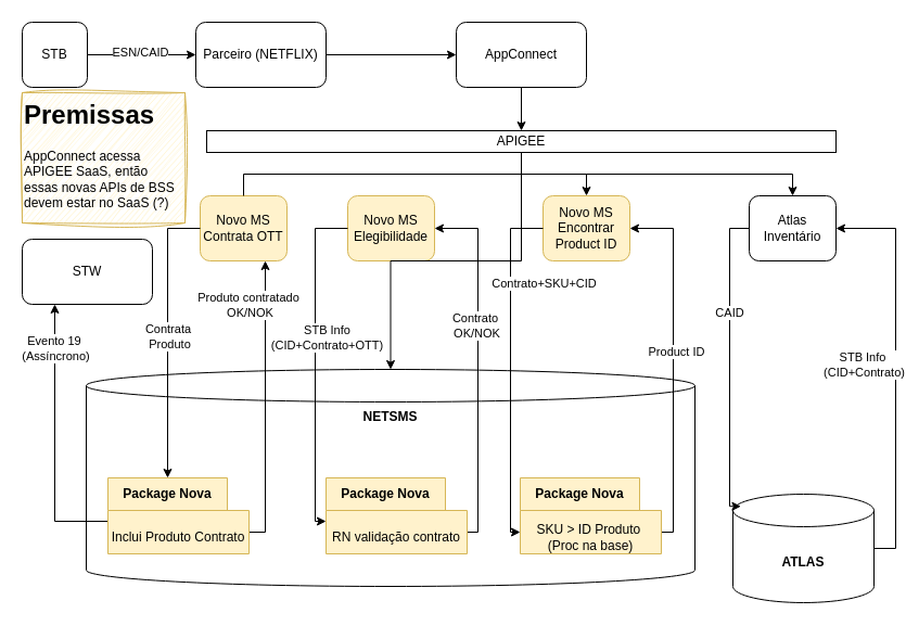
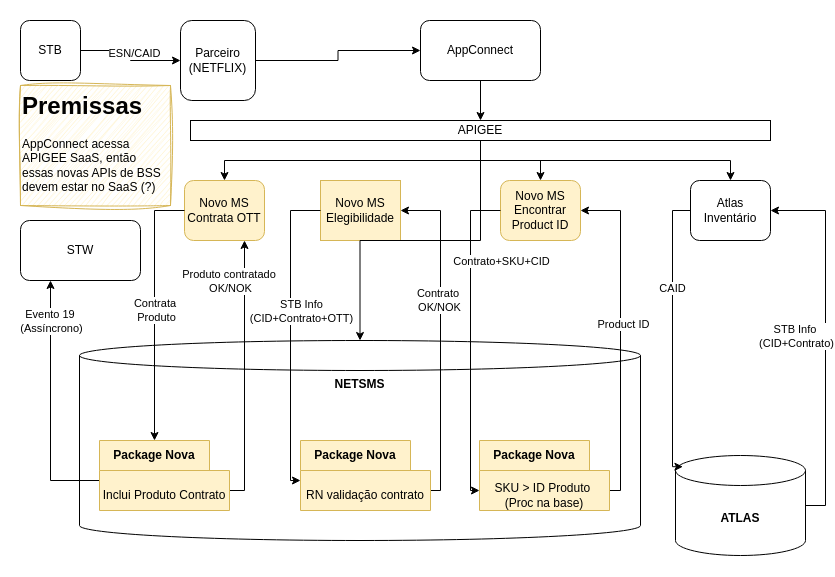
  <mxCell id="0" />
  <mxCell id="1" parent="0" />
  <mxCell id="2" style="edgeStyle=orthogonalEdgeStyle;rounded=0;orthogonalLoop=1;jettySize=auto;html=1;entryX=0;entryY=0.5;entryDx=0;entryDy=0;" edge="1" parent="1" source="4" target="6"><mxGeometry relative="1" as="geometry" /></mxCell>
  <mxCell id="3" value="ESN/CAID" style="edgeLabel;html=1;align=center;verticalAlign=middle;resizable=0;points=[];" vertex="1" connectable="0" parent="2"><mxGeometry x="-0.05" y="3" relative="1" as="geometry"><mxPoint as="offset" /></mxGeometry></mxCell>
  <mxCell id="4" value="STB" style="rounded=1;whiteSpace=wrap;html=1;" vertex="1" parent="1"><mxGeometry x="20" y="20" width="60" height="60" as="geometry" /></mxCell>
  <mxCell id="5" style="edgeStyle=orthogonalEdgeStyle;rounded=0;orthogonalLoop=1;jettySize=auto;html=1;entryX=0;entryY=0.5;entryDx=0;entryDy=0;" edge="1" parent="1" source="6" target="8"><mxGeometry relative="1" as="geometry" /></mxCell>
- <mxCell id="6" value="Parceiro (NETFLIX)" style="rounded=1;whiteSpace=wrap;html=1;" vertex="1" parent="1"><mxGeometry x="180" y="20" width="120" height="60" as="geometry" /></mxCell>
+ <mxCell id="6" value="Parceiro (NETFLIX)" style="rounded=1;whiteSpace=wrap;html=1;" vertex="1" parent="1"><mxGeometry x="180" y="20" width="75" height="80" as="geometry" /></mxCell>
  <mxCell id="7" style="edgeStyle=orthogonalEdgeStyle;rounded=0;orthogonalLoop=1;jettySize=auto;html=1;entryX=0.5;entryY=0;entryDx=0;entryDy=0;" edge="1" parent="1" source="8" target="18"><mxGeometry relative="1" as="geometry" /></mxCell>
  <mxCell id="8" value="AppConnect" style="rounded=1;whiteSpace=wrap;html=1;" vertex="1" parent="1"><mxGeometry x="420" y="20" width="120" height="60" as="geometry" /></mxCell>
  <mxCell id="9" value="&lt;h1 style=&quot;margin-top: 0px;&quot;&gt;Premissas&lt;/h1&gt;&lt;p&gt;AppConnect acessa APIGEE SaaS, então essas novas APIs de BSS devem estar no SaaS (?)&lt;/p&gt;" style="text;html=1;whiteSpace=wrap;overflow=hidden;rounded=0;fillColor=#fff2cc;strokeColor=#d6b656;sketch=1;curveFitting=1;jiggle=2;" vertex="1" parent="1"><mxGeometry x="20" y="85" width="150" height="120" as="geometry" /></mxCell>
  <mxCell id="10" value="Novo MS Contrata OTT" style="rounded=1;whiteSpace=wrap;html=1;fillColor=#fff2cc;strokeColor=#d6b656;" vertex="1" parent="1"><mxGeometry x="184" y="180" width="80" height="60" as="geometry" /></mxCell>
- <mxCell id="11" value="Novo MS Elegibilidade" style="rounded=1;whiteSpace=wrap;html=1;fillColor=#fff2cc;strokeColor=#d6b656;" vertex="1" parent="1"><mxGeometry x="320" y="180" width="80" height="60" as="geometry" /></mxCell>
+ <mxCell id="11" value="Novo MS Elegibilidade" style="whiteSpace=wrap;html=1;fillColor=#fff2cc;strokeColor=#d6b656;rounded=0;" vertex="1" parent="1"><mxGeometry x="320" y="180" width="80" height="60" as="geometry" /></mxCell>
  <mxCell id="12" value="Novo MS Encontrar Product ID" style="rounded=1;whiteSpace=wrap;html=1;fillColor=#fff2cc;strokeColor=#d6b656;" vertex="1" parent="1"><mxGeometry x="500" y="180" width="80" height="60" as="geometry" /></mxCell>
  <mxCell id="13" value="Atlas Inventário" style="rounded=1;whiteSpace=wrap;html=1;" vertex="1" parent="1"><mxGeometry x="690" y="180" width="80" height="60" as="geometry" /></mxCell>
- <mxCell id="14" style="edgeStyle=orthogonalEdgeStyle;rounded=0;orthogonalLoop=1;jettySize=auto;html=1;entryX=0.5;entryY=0;entryDx=0;entryDy=0;endArrow=none;" edge="1" parent="1" source="18" target="10"><mxGeometry relative="1" as="geometry" /></mxCell>
+ <mxCell id="14" style="edgeStyle=orthogonalEdgeStyle;rounded=0;orthogonalLoop=1;jettySize=auto;html=1;entryX=0.5;entryY=0;entryDx=0;entryDy=0;" edge="1" parent="1" source="18" target="10"><mxGeometry relative="1" as="geometry" /></mxCell>
  <mxCell id="15" style="edgeStyle=orthogonalEdgeStyle;rounded=0;orthogonalLoop=1;jettySize=auto;html=1;" edge="1" parent="1" source="18" target="19"><mxGeometry relative="1" as="geometry" /></mxCell>
  <mxCell id="16" style="edgeStyle=orthogonalEdgeStyle;rounded=0;orthogonalLoop=1;jettySize=auto;html=1;entryX=0.5;entryY=0;entryDx=0;entryDy=0;" edge="1" parent="1" source="18" target="12"><mxGeometry relative="1" as="geometry" /></mxCell>
  <mxCell id="17" style="edgeStyle=orthogonalEdgeStyle;rounded=0;orthogonalLoop=1;jettySize=auto;html=1;" edge="1" parent="1" source="18" target="13"><mxGeometry relative="1" as="geometry" /></mxCell>
  <mxCell id="18" value="APIGEE" style="rounded=0;whiteSpace=wrap;html=1;" vertex="1" parent="1"><mxGeometry x="190" y="120" width="580" height="20" as="geometry" /></mxCell>
  <mxCell id="19" value="&lt;b&gt;NETSMS&lt;/b&gt;" style="shape=cylinder3;whiteSpace=wrap;html=1;boundedLbl=1;backgroundOutline=1;size=15;align=center;verticalAlign=top;" vertex="1" parent="1"><mxGeometry x="79" y="340" width="561" height="200" as="geometry" /></mxCell>
  <mxCell id="20" style="edgeStyle=orthogonalEdgeStyle;rounded=0;orthogonalLoop=1;jettySize=auto;html=1;entryX=0.25;entryY=1;entryDx=0;entryDy=0;exitX=0;exitY=0;exitDx=0;exitDy=40;exitPerimeter=0;" edge="1" parent="1" source="24" target="34"><mxGeometry relative="1" as="geometry" /></mxCell>
  <mxCell id="21" value="Evento 19&amp;nbsp;&lt;div&gt;(Assíncrono)&lt;/div&gt;" style="edgeLabel;html=1;align=center;verticalAlign=middle;resizable=0;points=[];" vertex="1" connectable="0" parent="20"><mxGeometry x="0.159" relative="1" as="geometry"><mxPoint y="-65" as="offset" /></mxGeometry></mxCell>
  <mxCell id="22" style="edgeStyle=orthogonalEdgeStyle;rounded=0;orthogonalLoop=1;jettySize=auto;html=1;entryX=0.75;entryY=1;entryDx=0;entryDy=0;exitX=0;exitY=0;exitDx=130;exitDy=50;exitPerimeter=0;" edge="1" parent="1" source="24" target="10"><mxGeometry relative="1" as="geometry"><Array as="points"><mxPoint x="244" y="490" /></Array></mxGeometry></mxCell>
  <mxCell id="23" value="Produto contratado&amp;nbsp;&lt;div&gt;OK/NOK&lt;/div&gt;" style="edgeLabel;html=1;align=center;verticalAlign=middle;resizable=0;points=[];" vertex="1" connectable="0" parent="22"><mxGeometry x="0.581" y="3" relative="1" as="geometry"><mxPoint x="-12" y="-16" as="offset" /></mxGeometry></mxCell>
  <mxCell id="24" value="Package Nova" style="shape=folder;fontStyle=1;tabWidth=110;tabHeight=30;tabPosition=left;html=1;boundedLbl=1;labelInHeader=1;container=1;collapsible=0;whiteSpace=wrap;verticalAlign=middle;fillColor=#fff2cc;strokeColor=#d6b656;" vertex="1" parent="1"><mxGeometry x="99" y="440" width="130" height="70" as="geometry" /></mxCell>
  <mxCell id="25" value="Inclui Produto Contrato" style="html=1;strokeColor=none;resizeWidth=1;resizeHeight=1;fillColor=none;part=1;connectable=0;allowArrows=0;deletable=0;whiteSpace=wrap;" vertex="1" parent="24"><mxGeometry width="130" height="49" relative="1" as="geometry"><mxPoint y="30" as="offset" /></mxGeometry></mxCell>
  <mxCell id="26" style="edgeStyle=orthogonalEdgeStyle;rounded=0;orthogonalLoop=1;jettySize=auto;html=1;entryX=1;entryY=0.5;entryDx=0;entryDy=0;exitX=0;exitY=0;exitDx=130;exitDy=50;exitPerimeter=0;" edge="1" parent="1" source="28" target="11"><mxGeometry relative="1" as="geometry"><Array as="points"><mxPoint x="440" y="490" /><mxPoint x="440" y="210" /></Array></mxGeometry></mxCell>
  <mxCell id="27" value="Contrato&amp;nbsp;&lt;div&gt;OK/NOK&lt;/div&gt;" style="edgeLabel;html=1;align=center;verticalAlign=middle;resizable=0;points=[];" vertex="1" connectable="0" parent="26"><mxGeometry x="0.216" y="2" relative="1" as="geometry"><mxPoint as="offset" /></mxGeometry></mxCell>
  <mxCell id="28" value="Package Nova" style="shape=folder;fontStyle=1;tabWidth=110;tabHeight=30;tabPosition=left;html=1;boundedLbl=1;labelInHeader=1;container=1;collapsible=0;whiteSpace=wrap;verticalAlign=middle;fillColor=#fff2cc;strokeColor=#d6b656;" vertex="1" parent="1"><mxGeometry x="300" y="440" width="130" height="70" as="geometry" /></mxCell>
  <mxCell id="29" value="RN validação contrato" style="html=1;strokeColor=none;resizeWidth=1;resizeHeight=1;fillColor=none;part=1;connectable=0;allowArrows=0;deletable=0;whiteSpace=wrap;" vertex="1" parent="28"><mxGeometry width="130" height="49" relative="1" as="geometry"><mxPoint y="30" as="offset" /></mxGeometry></mxCell>
  <mxCell id="30" style="edgeStyle=orthogonalEdgeStyle;rounded=0;orthogonalLoop=1;jettySize=auto;html=1;entryX=1;entryY=0.5;entryDx=0;entryDy=0;exitX=0;exitY=0;exitDx=130;exitDy=50;exitPerimeter=0;" edge="1" parent="1" source="32" target="12"><mxGeometry relative="1" as="geometry"><Array as="points"><mxPoint x="620" y="490" /><mxPoint x="620" y="210" /></Array></mxGeometry></mxCell>
  <mxCell id="31" value="Product ID" style="edgeLabel;html=1;align=center;verticalAlign=middle;resizable=0;points=[];" vertex="1" connectable="0" parent="30"><mxGeometry x="0.073" y="-2" relative="1" as="geometry"><mxPoint as="offset" /></mxGeometry></mxCell>
  <mxCell id="32" value="Package Nova" style="shape=folder;fontStyle=1;tabWidth=110;tabHeight=30;tabPosition=left;html=1;boundedLbl=1;labelInHeader=1;container=1;collapsible=0;whiteSpace=wrap;verticalAlign=middle;fillColor=#fff2cc;strokeColor=#d6b656;" vertex="1" parent="1"><mxGeometry x="479" y="440" width="130" height="70" as="geometry" /></mxCell>
  <mxCell id="33" value="SKU &amp;gt; ID Produto&amp;nbsp;&lt;div&gt;(Proc na base)&lt;/div&gt;" style="html=1;strokeColor=none;resizeWidth=1;resizeHeight=1;fillColor=none;part=1;connectable=0;allowArrows=0;deletable=0;whiteSpace=wrap;" vertex="1" parent="32"><mxGeometry width="130" height="49" relative="1" as="geometry"><mxPoint y="30" as="offset" /></mxGeometry></mxCell>
  <mxCell id="34" value="STW" style="rounded=1;whiteSpace=wrap;html=1;" vertex="1" parent="1"><mxGeometry x="20" y="220" width="120" height="60" as="geometry" /></mxCell>
  <mxCell id="35" style="edgeStyle=orthogonalEdgeStyle;rounded=0;orthogonalLoop=1;jettySize=auto;html=1;entryX=0;entryY=0;entryDx=55;entryDy=0;entryPerimeter=0;" edge="1" parent="1" source="10" target="24"><mxGeometry relative="1" as="geometry"><Array as="points"><mxPoint x="154" y="210" /></Array></mxGeometry></mxCell>
  <mxCell id="36" value="Contrata&amp;nbsp;&lt;div&gt;Produto&lt;/div&gt;" style="edgeLabel;html=1;align=center;verticalAlign=middle;resizable=0;points=[];" vertex="1" connectable="0" parent="35"><mxGeometry x="-0.011" y="1" relative="1" as="geometry"><mxPoint as="offset" /></mxGeometry></mxCell>
  <mxCell id="37" style="edgeStyle=orthogonalEdgeStyle;rounded=0;orthogonalLoop=1;jettySize=auto;html=1;exitX=0;exitY=0.5;exitDx=0;exitDy=0;entryX=0;entryY=0;entryDx=0;entryDy=40;entryPerimeter=0;" edge="1" parent="1" source="11" target="28"><mxGeometry relative="1" as="geometry"><mxPoint x="360" y="440" as="targetPoint" /><Array as="points"><mxPoint x="290" y="210" /><mxPoint x="290" y="480" /></Array></mxGeometry></mxCell>
  <mxCell id="38" value="STB Info&lt;div&gt;(CID+Contrato+OTT)&lt;/div&gt;" style="edgeLabel;html=1;align=center;verticalAlign=middle;resizable=0;points=[];" vertex="1" connectable="0" parent="37"><mxGeometry x="-0.005" y="5" relative="1" as="geometry"><mxPoint x="5" y="-24" as="offset" /></mxGeometry></mxCell>
  <mxCell id="39" style="edgeStyle=orthogonalEdgeStyle;rounded=0;orthogonalLoop=1;jettySize=auto;html=1;entryX=0;entryY=0;entryDx=0;entryDy=50;entryPerimeter=0;" edge="1" parent="1" source="12" target="32"><mxGeometry relative="1" as="geometry"><Array as="points"><mxPoint x="470" y="210" /><mxPoint x="470" y="490" /></Array></mxGeometry></mxCell>
  <mxCell id="40" value="Contrato+SKU+CID" style="edgeLabel;html=1;align=center;verticalAlign=middle;resizable=0;points=[];" vertex="1" connectable="0" parent="39"><mxGeometry x="-0.576" y="-1" relative="1" as="geometry"><mxPoint x="31" y="12" as="offset" /></mxGeometry></mxCell>
  <mxCell id="41" style="edgeStyle=orthogonalEdgeStyle;rounded=0;orthogonalLoop=1;jettySize=auto;html=1;entryX=1;entryY=0.5;entryDx=0;entryDy=0;exitX=1;exitY=0.5;exitDx=0;exitDy=0;exitPerimeter=0;" edge="1" parent="1" source="43" target="13"><mxGeometry relative="1" as="geometry" /></mxCell>
  <mxCell id="42" value="STB Info&amp;nbsp;&lt;div&gt;(CID+Contrato)&lt;/div&gt;" style="edgeLabel;html=1;align=center;verticalAlign=middle;resizable=0;points=[];" vertex="1" connectable="0" parent="41"><mxGeometry x="0.095" relative="1" as="geometry"><mxPoint x="-30" y="13" as="offset" /></mxGeometry></mxCell>
  <mxCell id="43" value="&lt;b&gt;ATLAS&lt;/b&gt;" style="shape=cylinder3;whiteSpace=wrap;html=1;boundedLbl=1;backgroundOutline=1;size=15;" vertex="1" parent="1"><mxGeometry x="675" y="455" width="130" height="100" as="geometry" /></mxCell>
  <mxCell id="44" style="edgeStyle=orthogonalEdgeStyle;rounded=0;orthogonalLoop=1;jettySize=auto;html=1;entryX=0.057;entryY=0.112;entryDx=0;entryDy=0;entryPerimeter=0;" edge="1" parent="1" source="13" target="43"><mxGeometry relative="1" as="geometry"><Array as="points"><mxPoint x="672" y="210" /></Array></mxGeometry></mxCell>
  <mxCell id="45" value="CAID" style="edgeLabel;html=1;align=center;verticalAlign=middle;resizable=0;points=[];" vertex="1" connectable="0" parent="44"><mxGeometry x="-0.331" y="-1" relative="1" as="geometry"><mxPoint as="offset" /></mxGeometry></mxCell>
